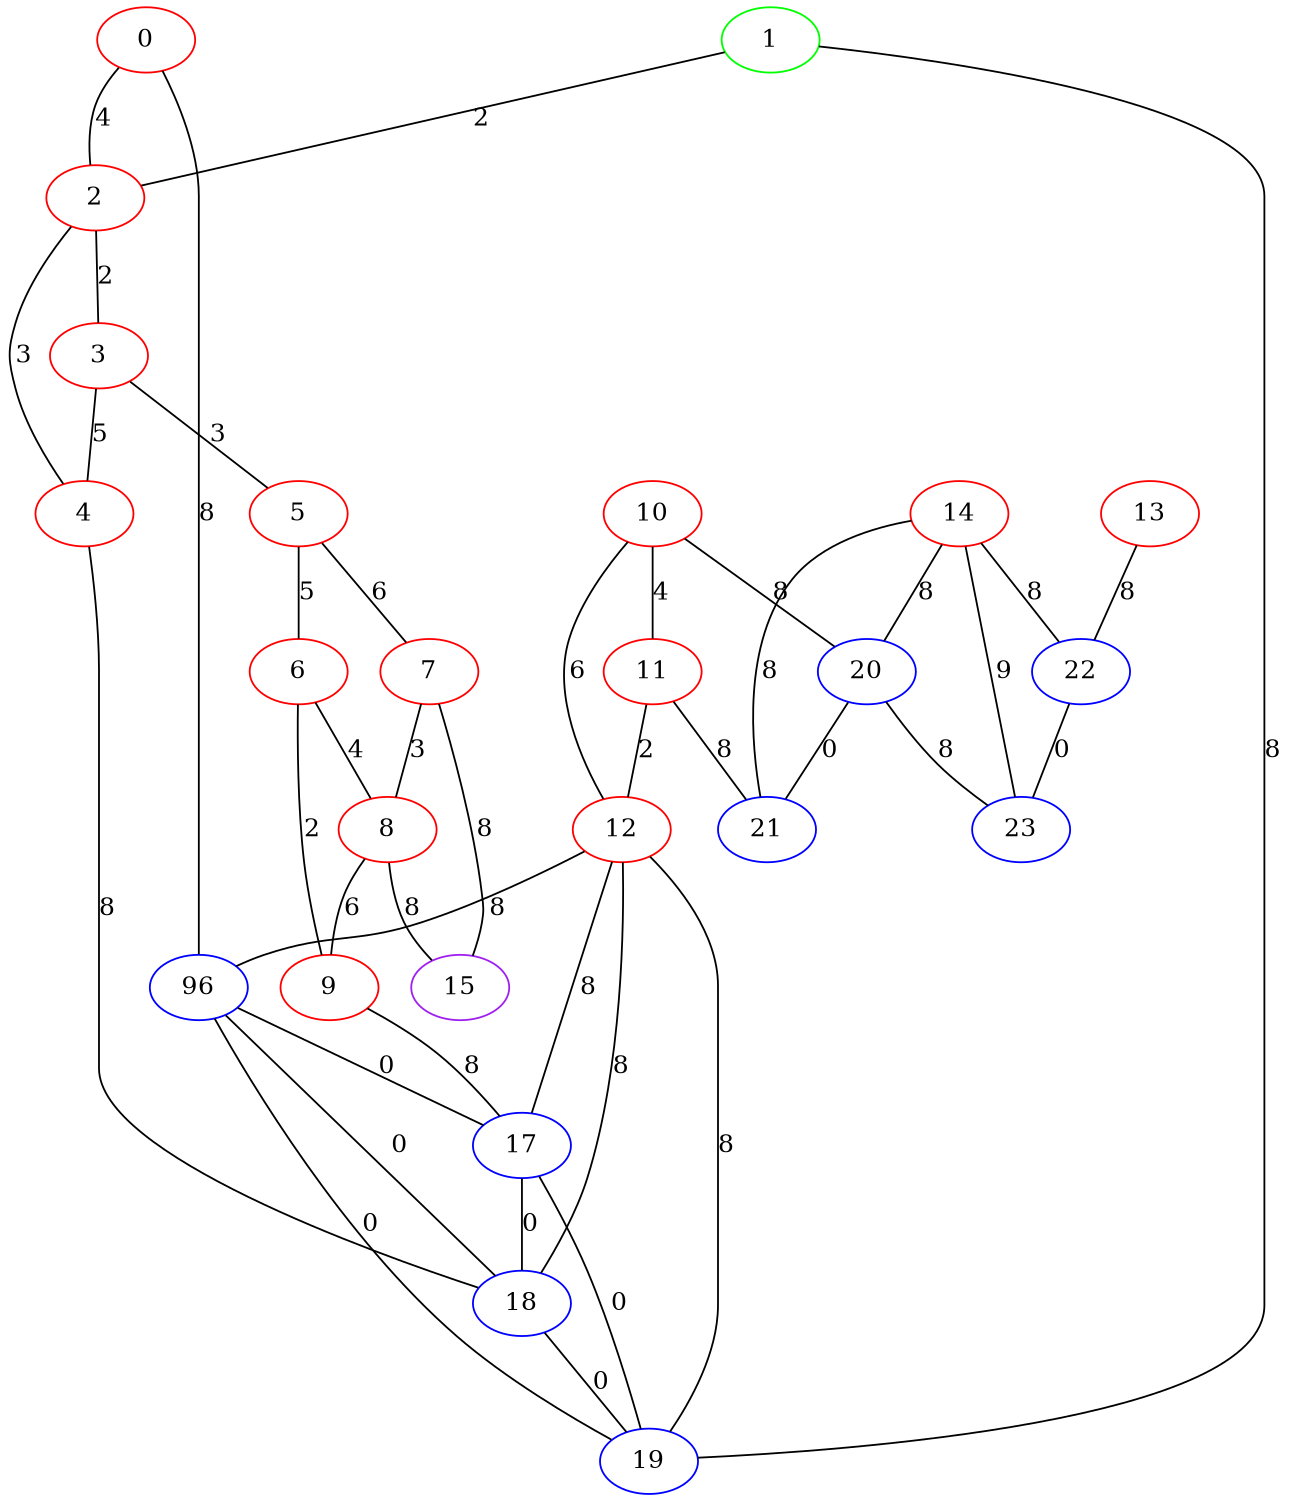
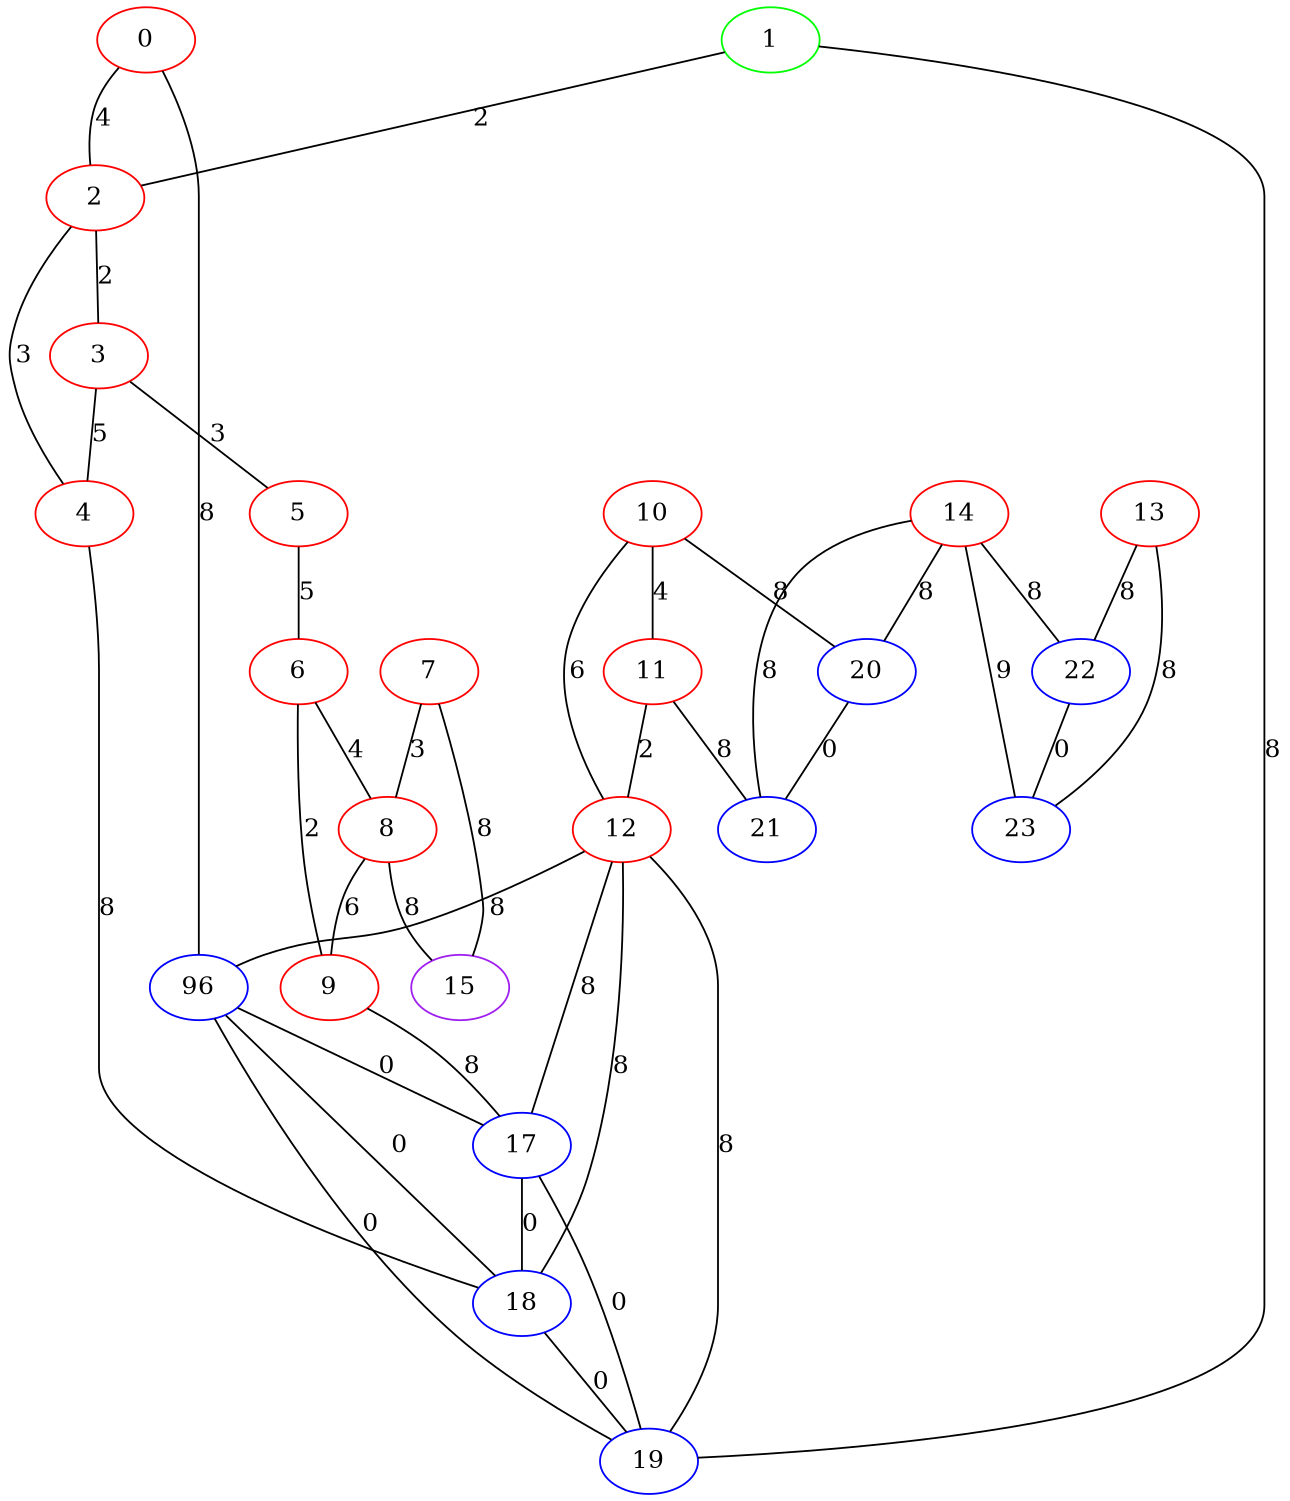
  graph {
    node [color=red weight=1]
    0
    2
    n3 [color=blue label=96 weight=3]
    1 [color=green weight=2]
    19 [color=blue weight=3]
    3
    4
    18 [color=blue weight=3]
    17 [color=blue weight=3]
    5
    7
    6
    8
    15 [color=purple weight=4]
    9
    10
    11
    12
    20 [color=blue weight=3]
    21 [color=blue weight=3]
    22 [color=blue weight=3]
    13
    23 [color=blue weight=3]
    14
    0 -- 2 [label=4]
    0 -- n3 [label=8]
    2 -- 3 [label=2]
    2 -- 4 [label=3]
    n3 -- 19 [label=0]
    n3 -- 18 [label=0]
    n3 -- 17 [label=0]
    1 -- 2 [label=2]
    1 -- 19 [label=8]
    3 -- 4 [label=5]
    3 -- 5 [label=3]
    4 -- 18 [label=8]
    18 -- 19 [label=0]
    17 -- 19 [label=0]
    17 -- 18 [label=0]
-   5 -- 7 [label=6]
    5 -- 6 [label=5]
    7 -- 8 [label=3]
    7 -- 15 [label=8]
    6 -- 8 [label=4]
    6 -- 9 [label=2]
    8 -- 15 [label=8]
    8 -- 9 [label=6]
    9 -- 17 [label=8]
    10 -- 11 [label=4]
    10 -- 12 [label=6]
    10 -- 20 [label=8]
    11 -- 12 [label=2]
    11 -- 21 [label=8]
    12 -- n3 [label=8]
    12 -- 19 [label=8]
    12 -- 18 [label=8]
    12 -- 17 [label=8]
    20 -- 21 [label=0]
    22 -- 23 [label=0]
    13 -- 22 [label=8]
-   20 -- 23 [label=8]
+   13 -- 23 [label=8]
    14 -- 20 [label=8]
    14 -- 21 [label=8]
    14 -- 22 [label=8]
    14 -- 23 [label=9]
  }
